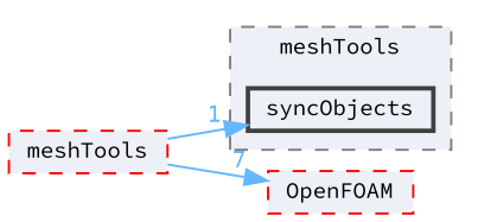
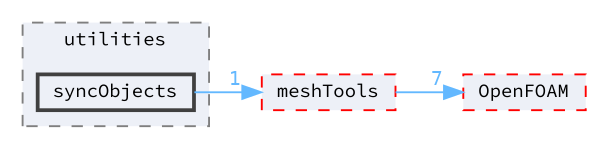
  digraph {
    compound=true
    fontname="Source Code Pro"
    rankdir=LR
    node [color=red fillcolor="#edf0f7" fontname="Source Code Pro" fontsize=10 shape=box style="filled,dashed"]
    edge [color=steelblue1 fontcolor=steelblue1 fontname="Source Code Pro" fontsize=10 labeldistance=1.5 labelfontname=Helvetica labelfontsize=10]
    n1 [color=grey25 height=0.2 label=syncObjects style="filled,bold" width=0.4]
    n2 [height=0.2 label=meshTools width=0.4]
    n3 [height=0.2 label=OpenFOAM width=0.4]
    subgraph cluster_1 {
      bgcolor="#edf0f7"
      fontsize=10
-     label=meshTools
+     label=utilities
      pencolor=grey50
      style="filled,dashed"
      n1
    }
-   n2 -> n1 [headlabel=1]
+   n1 -> n2 [headlabel=1]
    n2 -> n3 [headlabel=7]
  }
